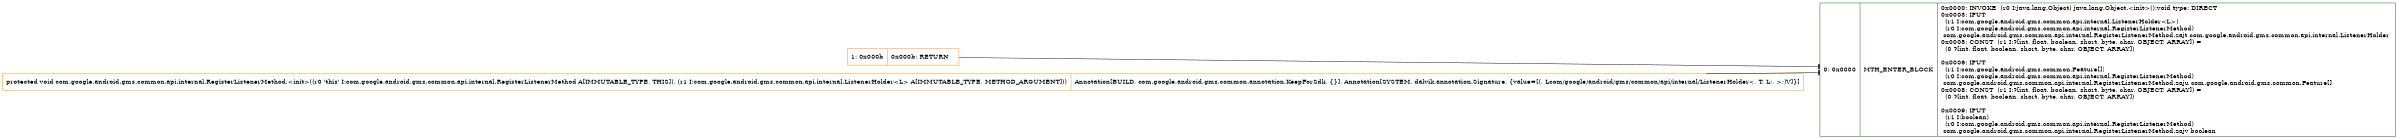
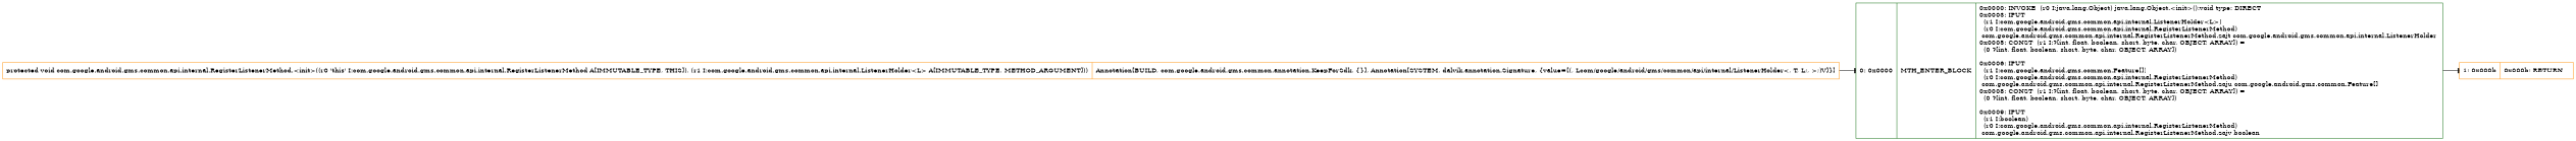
  digraph {
    rankdir=LR
    node [shape=record color=darkorange]
    edge [arrowhead=tee]
    n1 [label="{0\:\ 0x0000|MTH_ENTER_BLOCK\l|0x0000: INVOKE  (r0 I:java.lang.Object) java.lang.Object.\<init\>():void type: DIRECT \l0x0003: IPUT  \l  (r1 I:com.google.android.gms.common.api.internal.ListenerHolder\<L\>)\l  (r0 I:com.google.android.gms.common.api.internal.RegisterListenerMethod)\l com.google.android.gms.common.api.internal.RegisterListenerMethod.zajt com.google.android.gms.common.api.internal.ListenerHolder \l0x0005: CONST  (r1 I:?[int, float, boolean, short, byte, char, OBJECT, ARRAY]) = \l  (0 ?[int, float, boolean, short, byte, char, OBJECT, ARRAY])\l \l0x0006: IPUT  \l  (r1 I:com.google.android.gms.common.Feature[])\l  (r0 I:com.google.android.gms.common.api.internal.RegisterListenerMethod)\l com.google.android.gms.common.api.internal.RegisterListenerMethod.zaju com.google.android.gms.common.Feature[] \l0x0008: CONST  (r1 I:?[int, float, boolean, short, byte, char, OBJECT, ARRAY]) = \l  (0 ?[int, float, boolean, short, byte, char, OBJECT, ARRAY])\l \l0x0009: IPUT  \l  (r1 I:boolean)\l  (r0 I:com.google.android.gms.common.api.internal.RegisterListenerMethod)\l com.google.android.gms.common.api.internal.RegisterListenerMethod.zajv boolean \l}" color=darkgreen]
    n2 [label="{1\:\ 0x000b|0x000b: RETURN   \l}"]
    n3 [label="{protected void com.google.android.gms.common.api.internal.RegisterListenerMethod.\<init\>((r0 'this' I:com.google.android.gms.common.api.internal.RegisterListenerMethod A[IMMUTABLE_TYPE, THIS]), (r1 I:com.google.android.gms.common.api.internal.ListenerHolder\<L\> A[IMMUTABLE_TYPE, METHOD_ARGUMENT]))  | Annotation[BUILD, com.google.android.gms.common.annotation.KeepForSdk, \{\}], Annotation[SYSTEM, dalvik.annotation.Signature, \{value=[(, Lcom\/google\/android\/gms\/common\/api\/internal\/ListenerHolder\<, T, L;, \>;)V]\}]\l}"]
-   n2 -> n1
+   n1 -> n2
    n3 -> n1
  }
